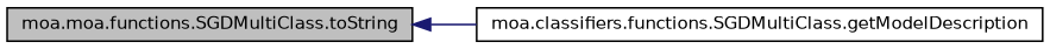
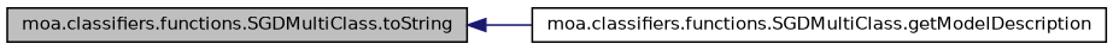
  digraph {
    rankdir=LR
    node [color=black fontname=Helvetica fontsize=10 shape=record style=filled]
-   n1 [fillcolor=grey75 fontcolor=black height=0.2 label="moa.moa.functions.SGDMultiClass.toString" width=0.4]
+   n1 [fillcolor=grey75 fontcolor=black height=0.2 label="moa.classifiers.functions.SGDMultiClass.toString" width=0.4]
    n2 [fillcolor=white height=0.2 label="moa.classifiers.functions.SGDMultiClass.getModelDescription" width=0.4]
    n1 -> n2 [color=midnightblue dir=back fontname=Helvetica fontsize=10 labelfontname=Helvetica labelfontsize=10 style=solid]
  }
